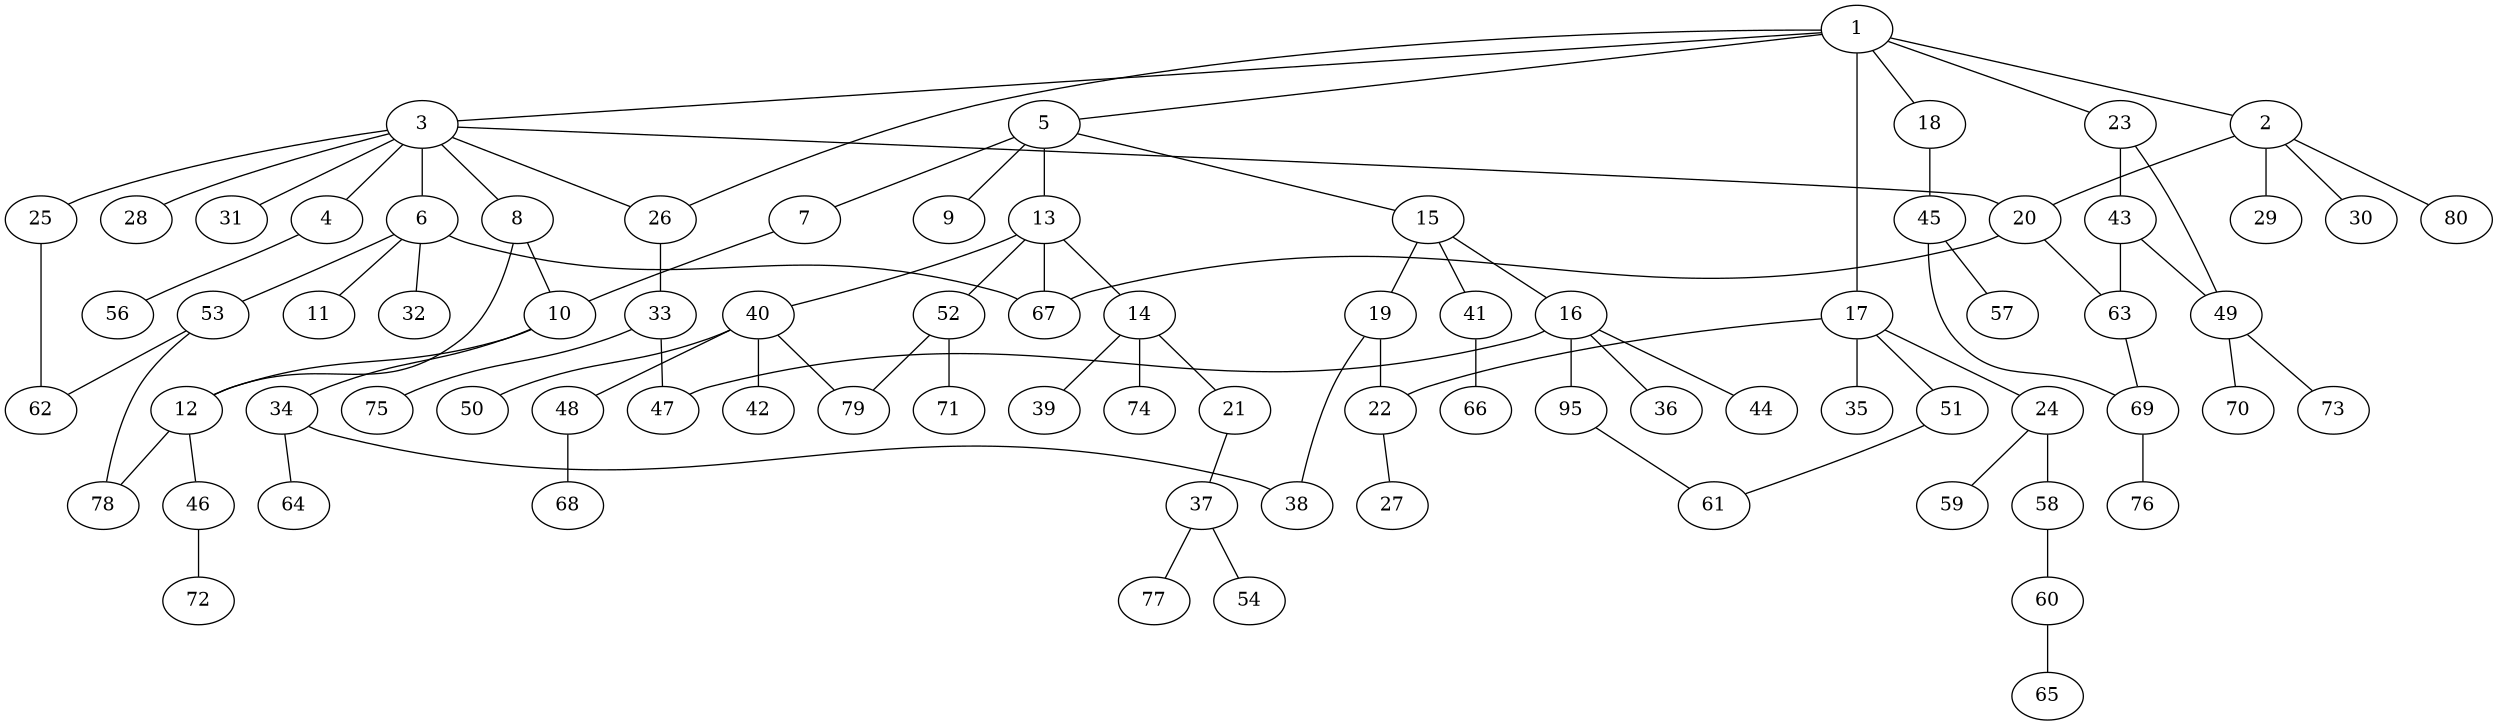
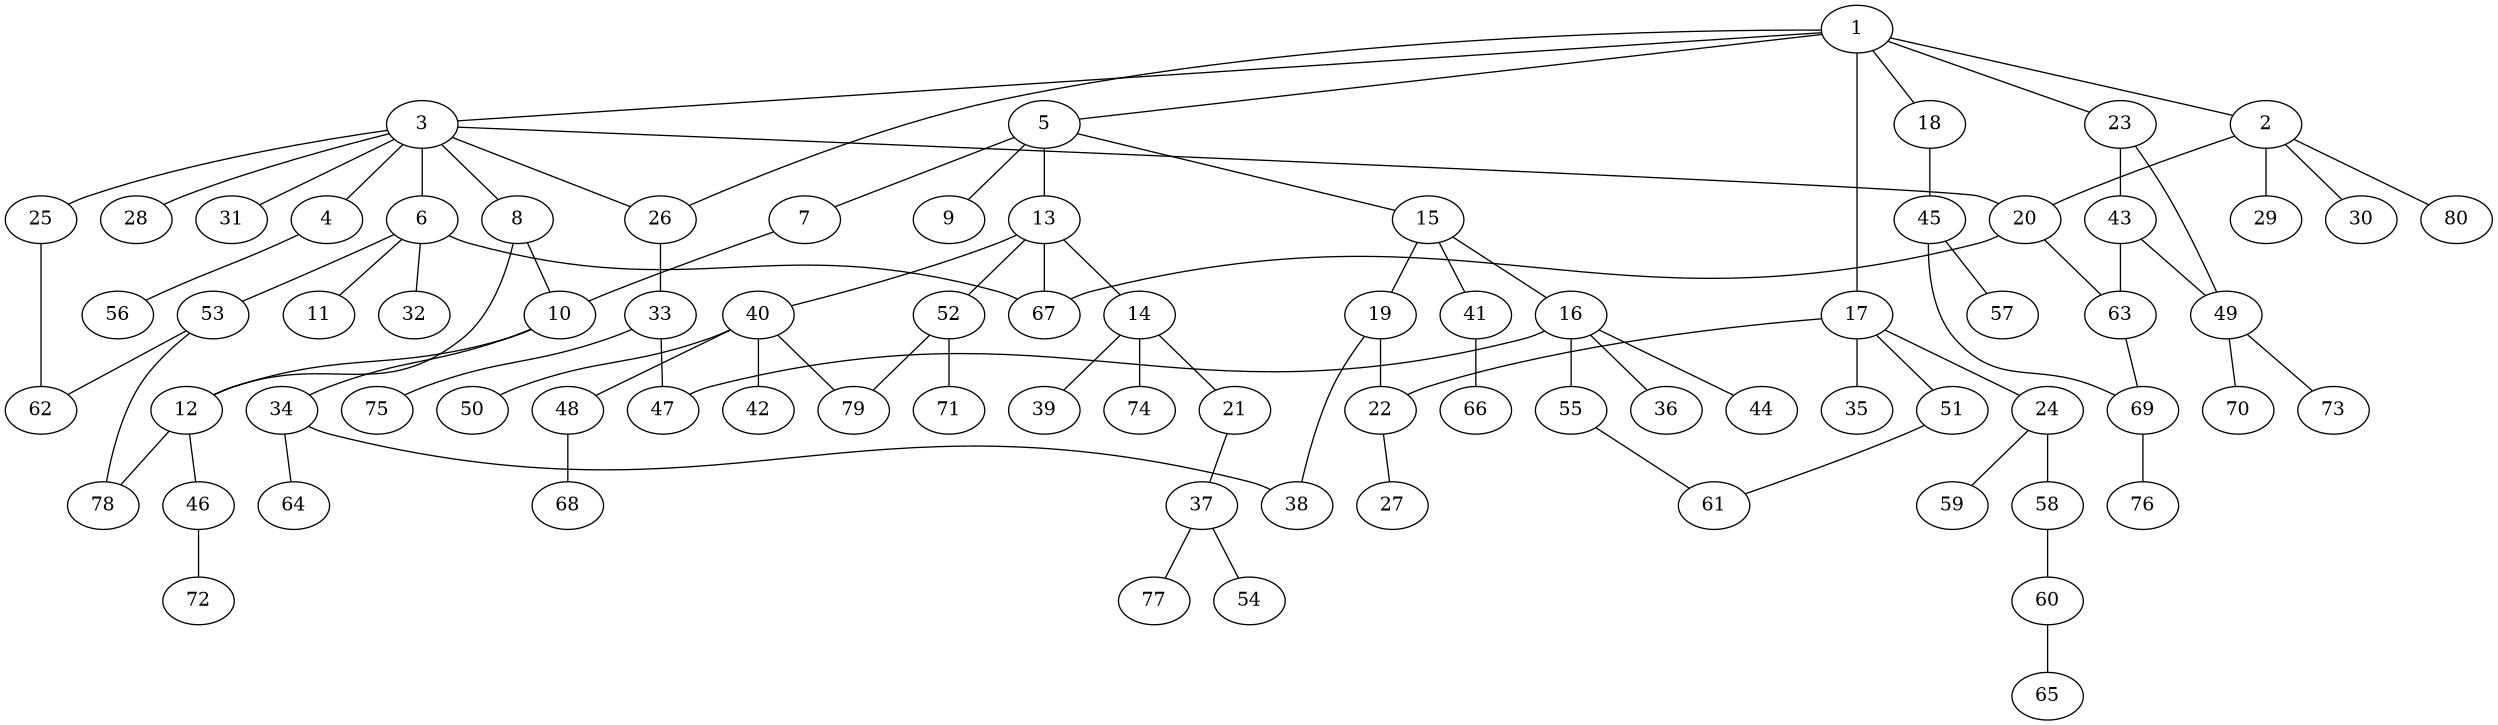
  graph {
    1
    2
    3
    5
    17
    18
    23
    26
    20
    29
    30
    80
    4
    6
    8
    25
    28
    31
    7
    9
    13
    15
    22
    24
    35
    51
    45
    43
    49
    33
    67
    63
    56
    11
    32
    53
    10
    12
    62
    14
    40
    52
    16
    19
    41
    27
    58
    59
    61
    57
    69
    70
    73
    47
    75
    78
    34
    46
    21
    39
    74
    42
    48
    50
    79
    71
    36
    44
-   55 [label=95]
+   55
    38
    66
    64
    72
    37
    68
    54
    77
    60
    76
    65
    1 -- 2
    1 -- 3
    1 -- 5
    1 -- 17
    1 -- 18
    1 -- 23
    1 -- 26
    2 -- 20
    2 -- 29
    2 -- 30
    2 -- 80
    3 -- 26
    3 -- 20
    3 -- 4
    3 -- 6
    3 -- 8
    3 -- 25
    3 -- 28
    3 -- 31
    5 -- 7
    5 -- 9
    5 -- 13
    5 -- 15
    17 -- 22
    17 -- 24
    17 -- 35
    17 -- 51
    18 -- 45
    23 -- 43
    23 -- 49
    26 -- 33
    20 -- 67
    20 -- 63
    4 -- 56
    6 -- 67
    6 -- 11
    6 -- 32
    6 -- 53
    8 -- 10
    8 -- 12
    25 -- 62
    7 -- 10
    13 -- 67
    13 -- 14
    13 -- 40
    13 -- 52
    15 -- 16
    15 -- 19
    15 -- 41
    22 -- 27
    24 -- 58
    24 -- 59
    51 -- 61
    45 -- 57
    45 -- 69
    43 -- 49
    43 -- 63
    49 -- 70
    49 -- 73
    33 -- 47
    33 -- 75
    63 -- 69
    53 -- 62
    53 -- 78
    10 -- 12
    10 -- 34
    12 -- 78
    12 -- 46
    14 -- 21
    14 -- 39
    14 -- 74
    40 -- 42
    40 -- 48
    40 -- 50
    40 -- 79
    52 -- 79
    52 -- 71
    16 -- 47
    16 -- 36
    16 -- 44
    16 -- 55
    19 -- 22
    19 -- 38
    41 -- 66
    58 -- 60
    69 -- 76
    34 -- 38
    34 -- 64
    46 -- 72
    21 -- 37
    48 -- 68
    55 -- 61
    37 -- 54
    37 -- 77
    60 -- 65
  }
